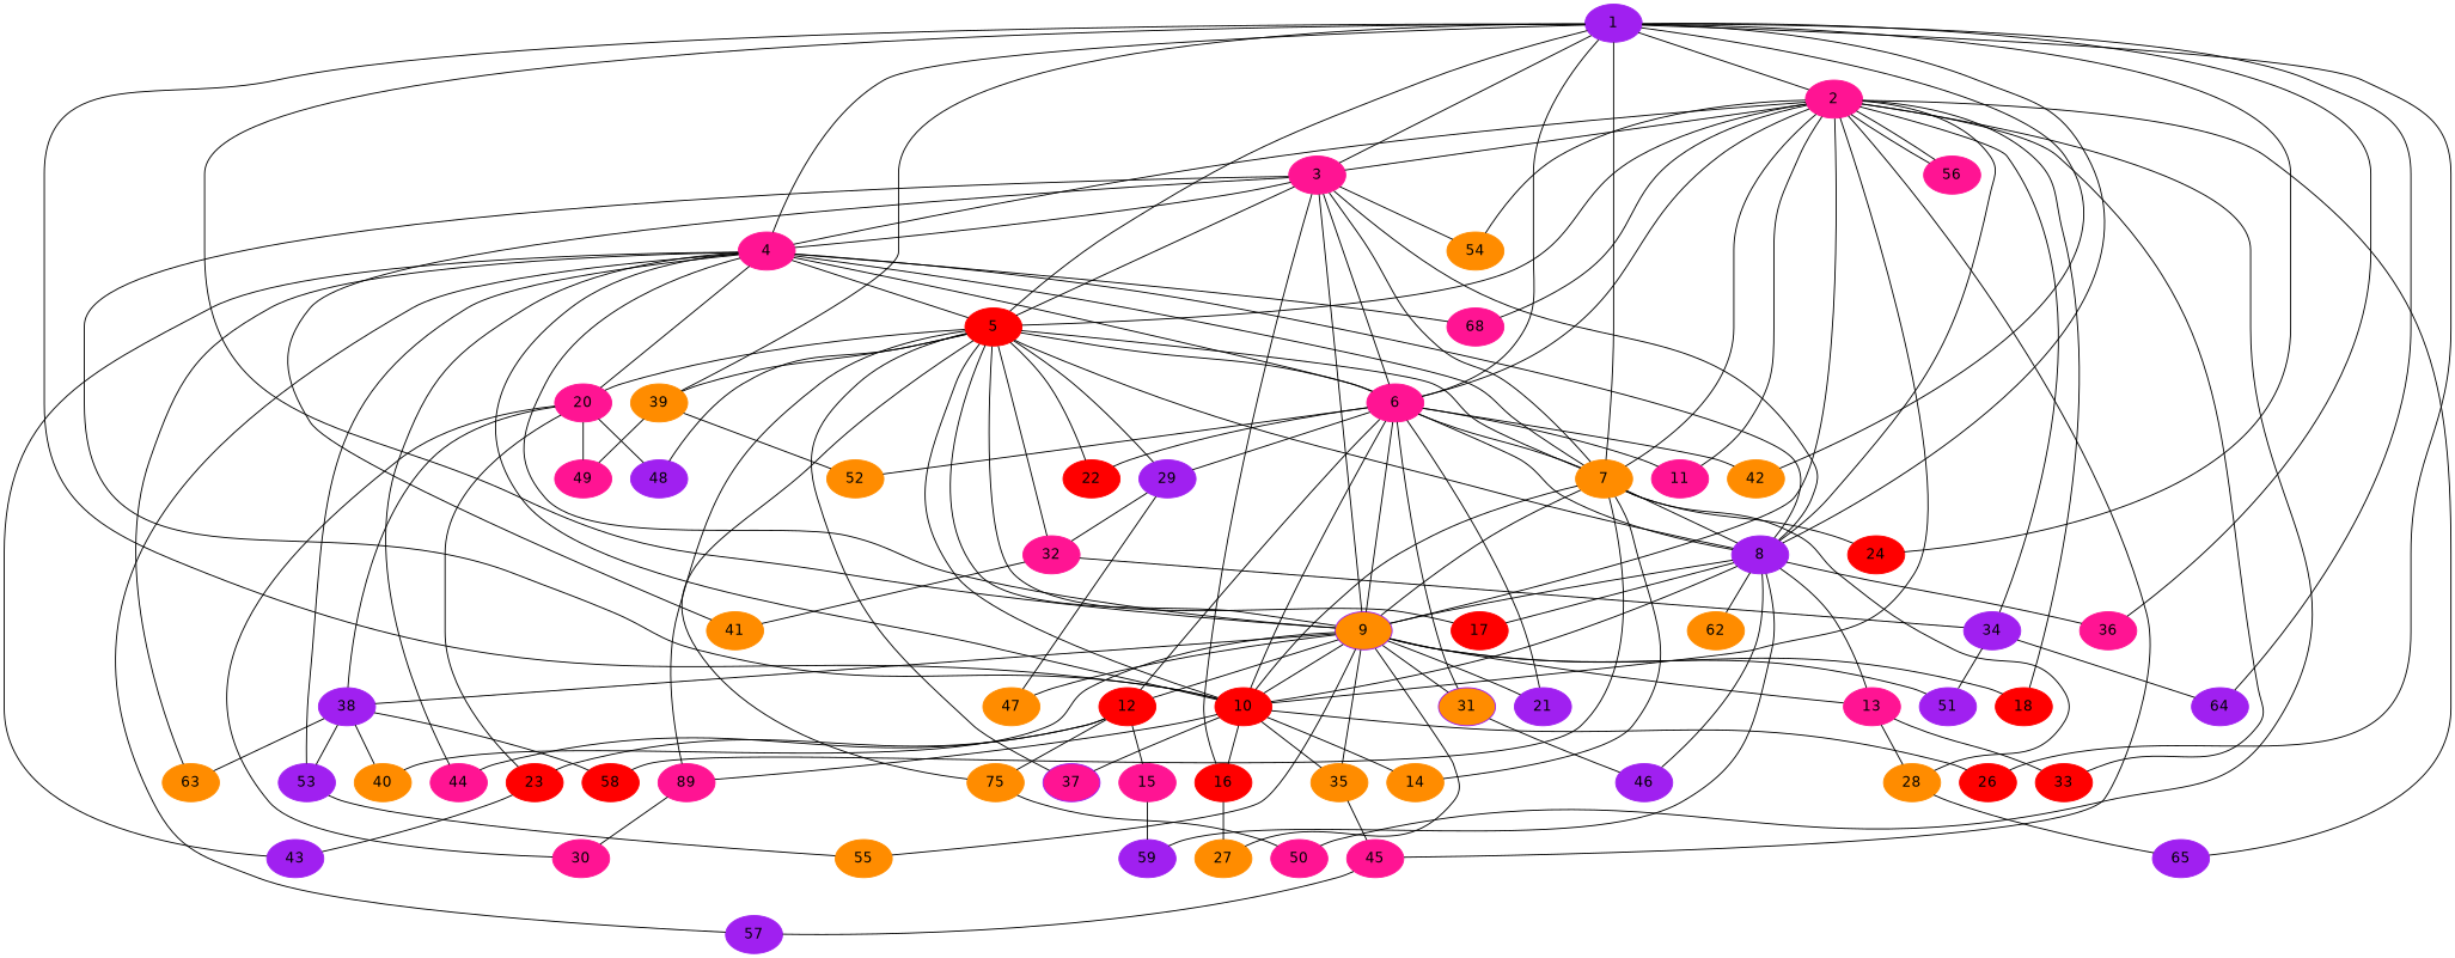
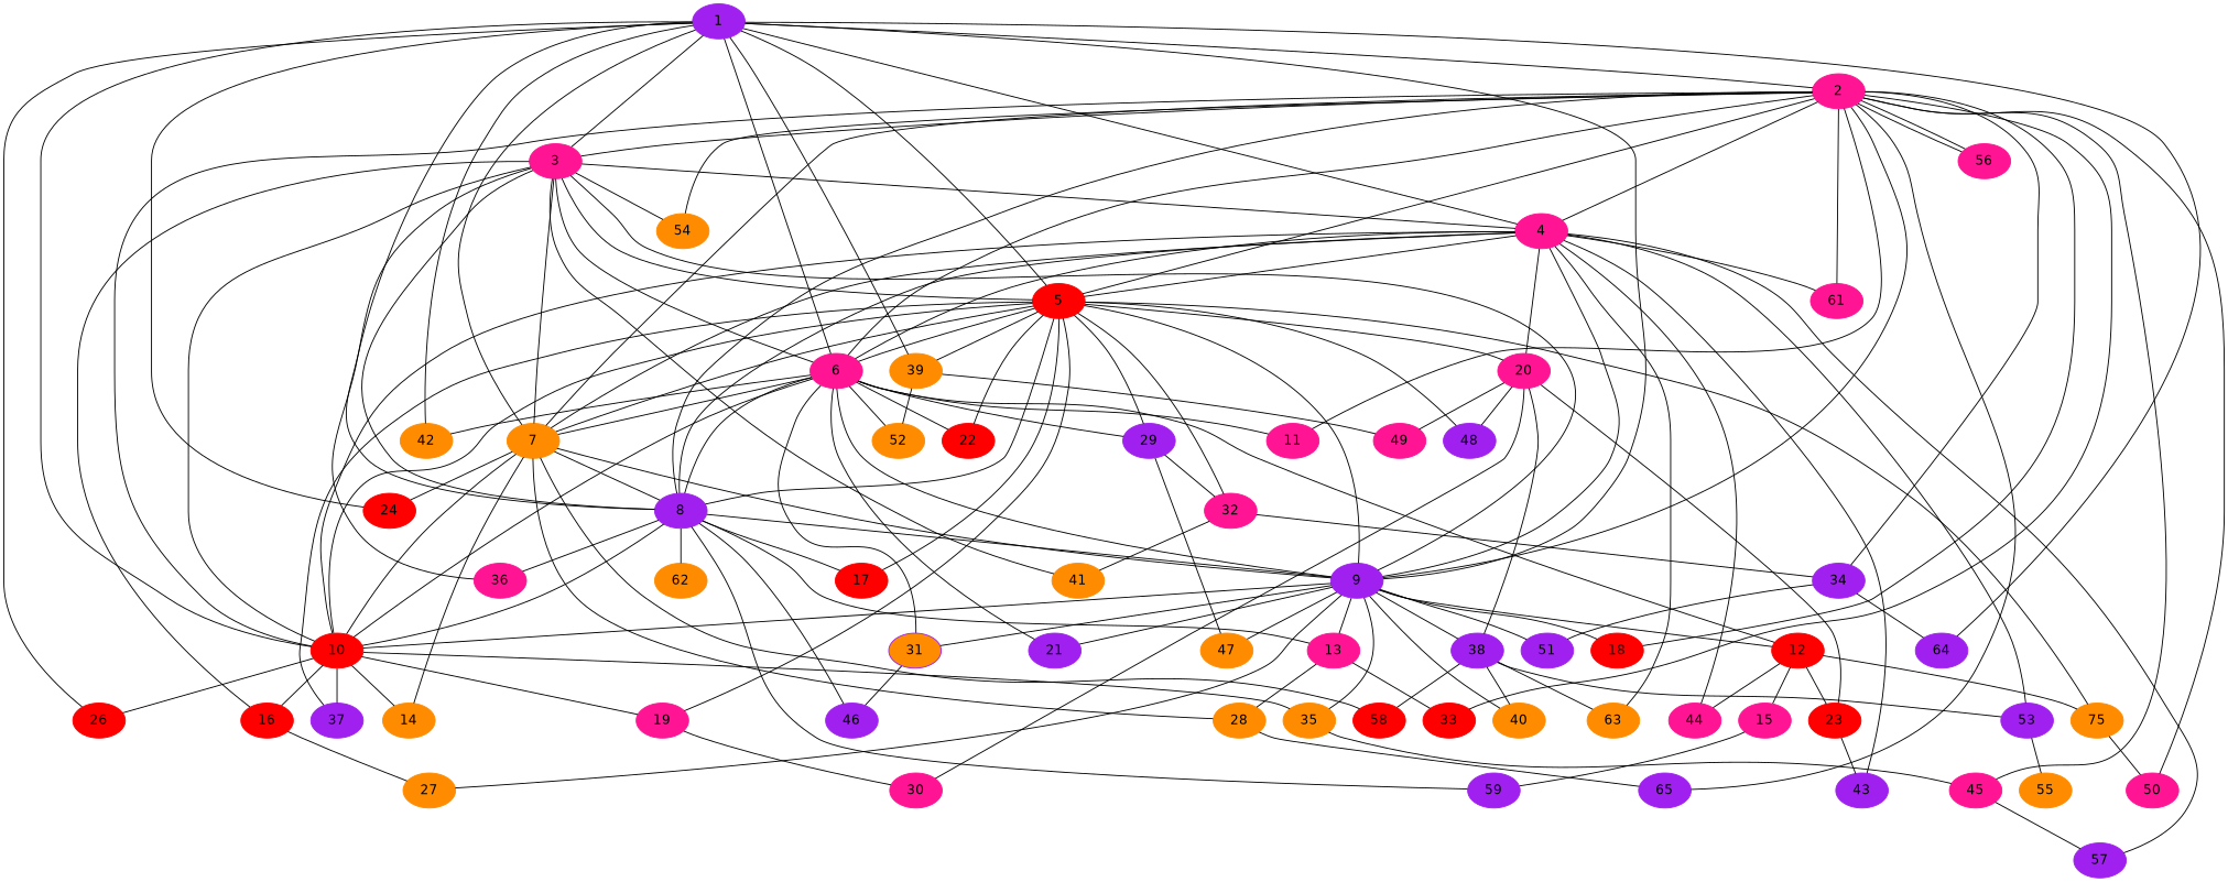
  graph {
    fontname="DejaVu Sans"
    node [color=deeppink fontname="DejaVu Sans" style=filled]
    edge [fontname="DejaVu Sans"]
    2
    1 [color=purple]
    3
    4
    5 [color=red]
    6
    7 [color=darkorange]
    8 [color=purple]
-   9 [color=purple fillcolor=darkorange]
+   9 [color=purple]
    10 [color=red]
    24 [color=red]
    26 [color=red]
    39 [color=darkorange]
    42 [color=darkorange]
    64 [color=purple]
    11
    18 [color=red]
    33 [color=red]
    34 [color=purple]
    45
    50
    54 [color=darkorange]
    56
-   61 [label=68]
+   61
    65 [color=purple]
    16 [color=red]
    36
    41 [color=darkorange]
    20
    43 [color=purple]
    44
    53 [color=purple]
    57 [color=purple]
    63 [color=darkorange]
    17 [color=red]
-   19 [label=89]
+   19
    22 [color=red]
    n38 [color=darkorange label=75]
    29 [color=purple]
    32
-   37 [color=purple fillcolor=deeppink]
+   37 [color=purple]
    48 [color=purple]
    12 [color=red]
    21 [color=purple]
    31 [color=purple fillcolor=darkorange]
    52 [color=darkorange]
    14 [color=darkorange]
    28 [color=darkorange]
    58 [color=red]
    13
    46 [color=purple]
    59 [color=purple]
    62 [color=darkorange]
    27 [color=darkorange]
    35 [color=darkorange]
    38 [color=purple]
    40 [color=darkorange]
    47 [color=darkorange]
    51 [color=purple]
    55 [color=darkorange]
    49
    23 [color=red]
    30
    15
    2 -- 3
    2 -- 4
    2 -- 5
    2 -- 6
    2 -- 7
    2 -- 8
    2 -- 9
    2 -- 10
    2 -- 11
    2 -- 18
    2 -- 33
    2 -- 34
    2 -- 45
    2 -- 50
    2 -- 54
    2 -- 56
    2 -- 56
    2 -- 61
    2 -- 65
    1 -- 2
    1 -- 3
    1 -- 4
    1 -- 5
    1 -- 6
    1 -- 7
    1 -- 8
    1 -- 9
    1 -- 10
    1 -- 24
    1 -- 26
    1 -- 39
    1 -- 42
    1 -- 64
    3 -- 4
    3 -- 5
    3 -- 6
    3 -- 7
    3 -- 8
    3 -- 9
    3 -- 10
    3 -- 54
    3 -- 16
-   1 -- 36
+   3 -- 36
    3 -- 41
    4 -- 5
    4 -- 6
    4 -- 7
    4 -- 8
    4 -- 9
    4 -- 10
    4 -- 61
    4 -- 20
    4 -- 43
    4 -- 44
    4 -- 53
    4 -- 57
    4 -- 63
    5 -- 6
    5 -- 7
    5 -- 8
    5 -- 9
    5 -- 10
    5 -- 39
    5 -- 20
    5 -- 17
    5 -- 19
    5 -- 22
    5 -- n38
    5 -- 29
    5 -- 32
    5 -- 37
    5 -- 48
    6 -- 7
    6 -- 8
    6 -- 9
    6 -- 10
    6 -- 42
    6 -- 11
    6 -- 22
    6 -- 29
    6 -- 12
    6 -- 21
    6 -- 31
    6 -- 52
    7 -- 8
    7 -- 9
    7 -- 10
    7 -- 24
    7 -- 14
    7 -- 28
    7 -- 58
    8 -- 9
    8 -- 10
    8 -- 36
    8 -- 17
    8 -- 13
    8 -- 46
    8 -- 59
    8 -- 62
    9 -- 10
    9 -- 18
    9 -- 12
    9 -- 21
    9 -- 31
    9 -- 13
    9 -- 27
    9 -- 35
    9 -- 38
    9 -- 40
    9 -- 47
    9 -- 51
-   9 -- 55
    10 -- 26
    10 -- 16
    10 -- 19
    10 -- 37
    10 -- 14
    10 -- 35
    39 -- 52
    39 -- 49
    34 -- 64
    34 -- 51
    45 -- 57
    16 -- 27
    20 -- 48
    20 -- 38
    20 -- 49
    20 -- 23
    20 -- 30
    53 -- 55
    19 -- 30
    n38 -- 50
    29 -- 32
    29 -- 47
    32 -- 34
    32 -- 41
    12 -- 44
    12 -- n38
    12 -- 23
    12 -- 15
    31 -- 46
    28 -- 65
    13 -- 33
    13 -- 28
    35 -- 45
    38 -- 53
    38 -- 63
    38 -- 58
    38 -- 40
    23 -- 43
    15 -- 59
  }
